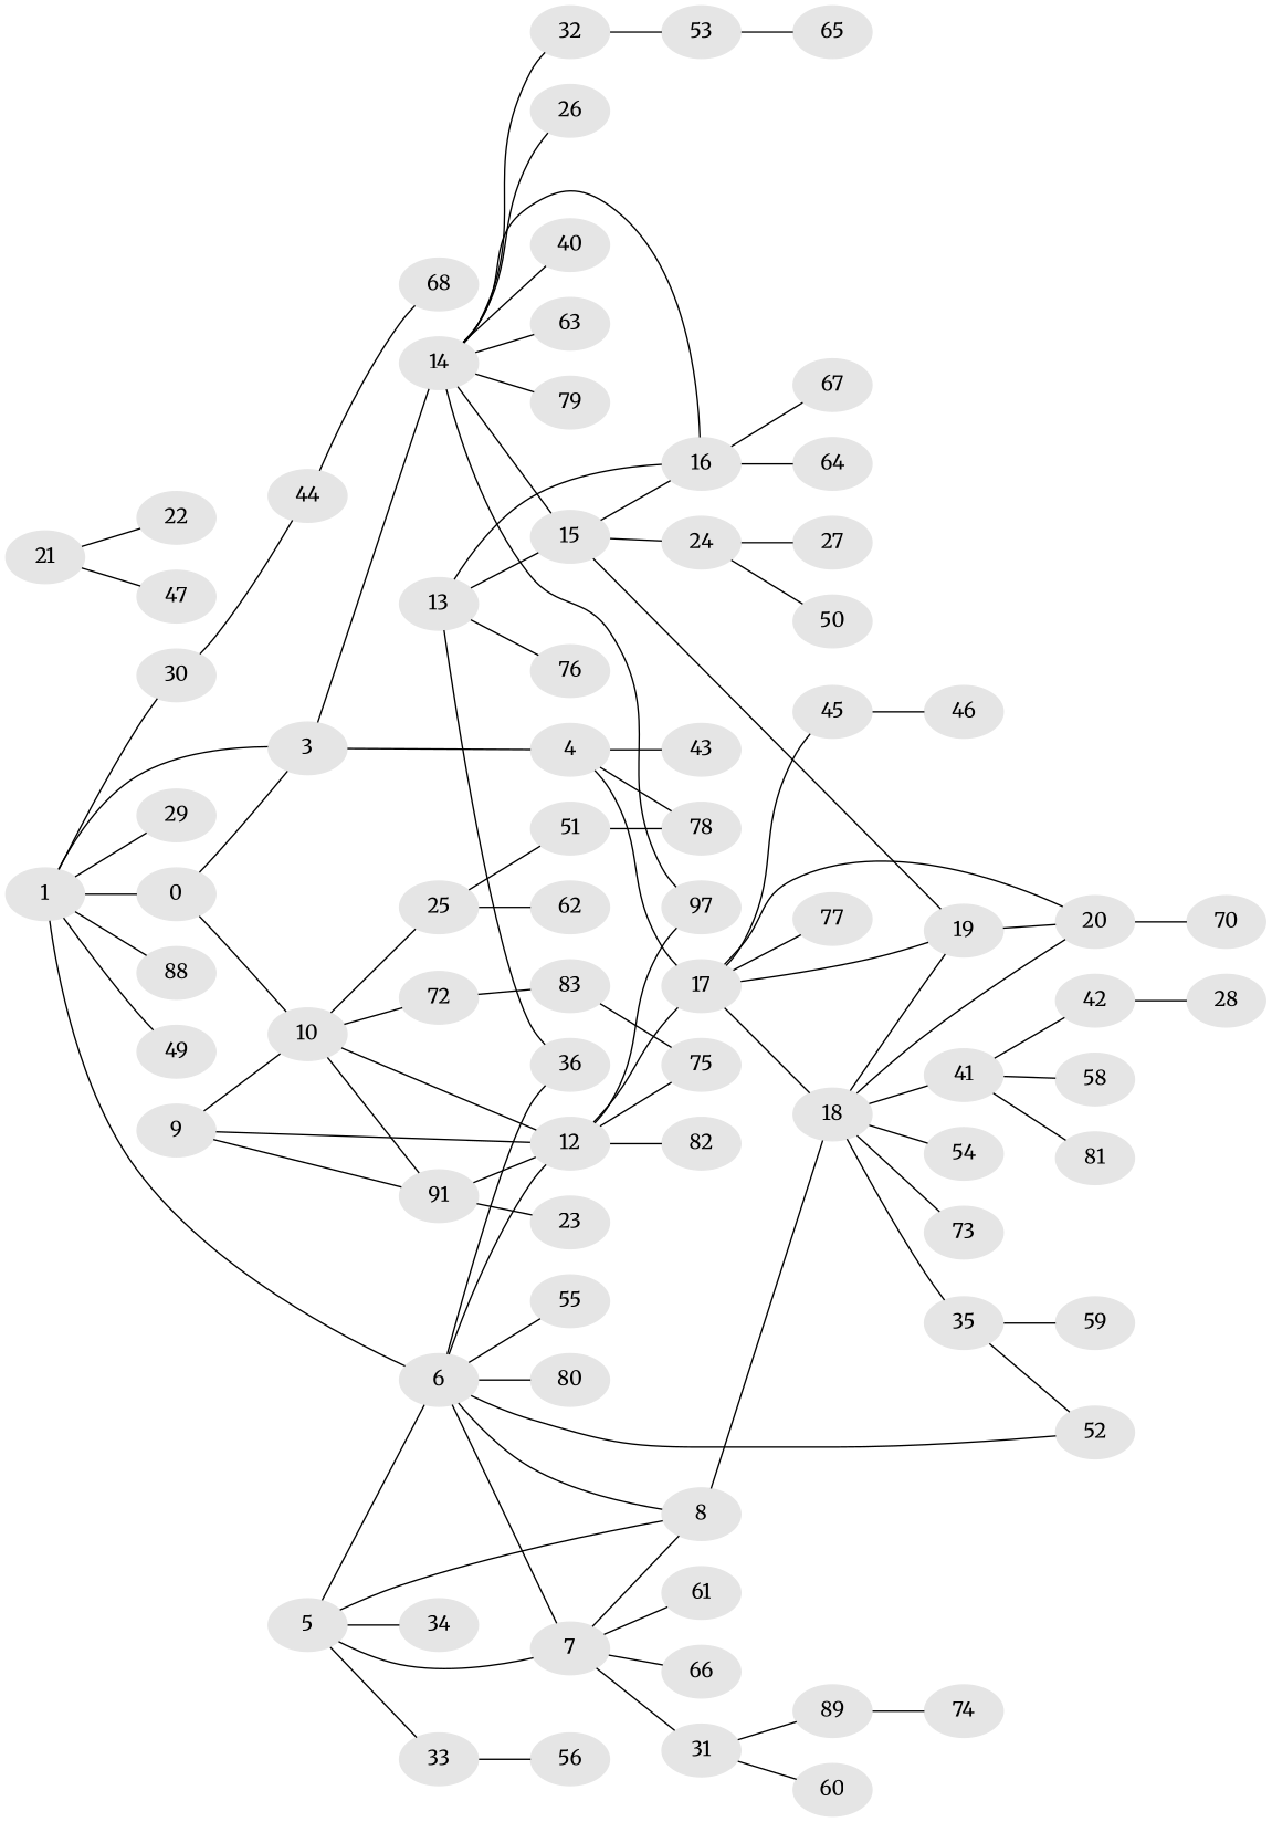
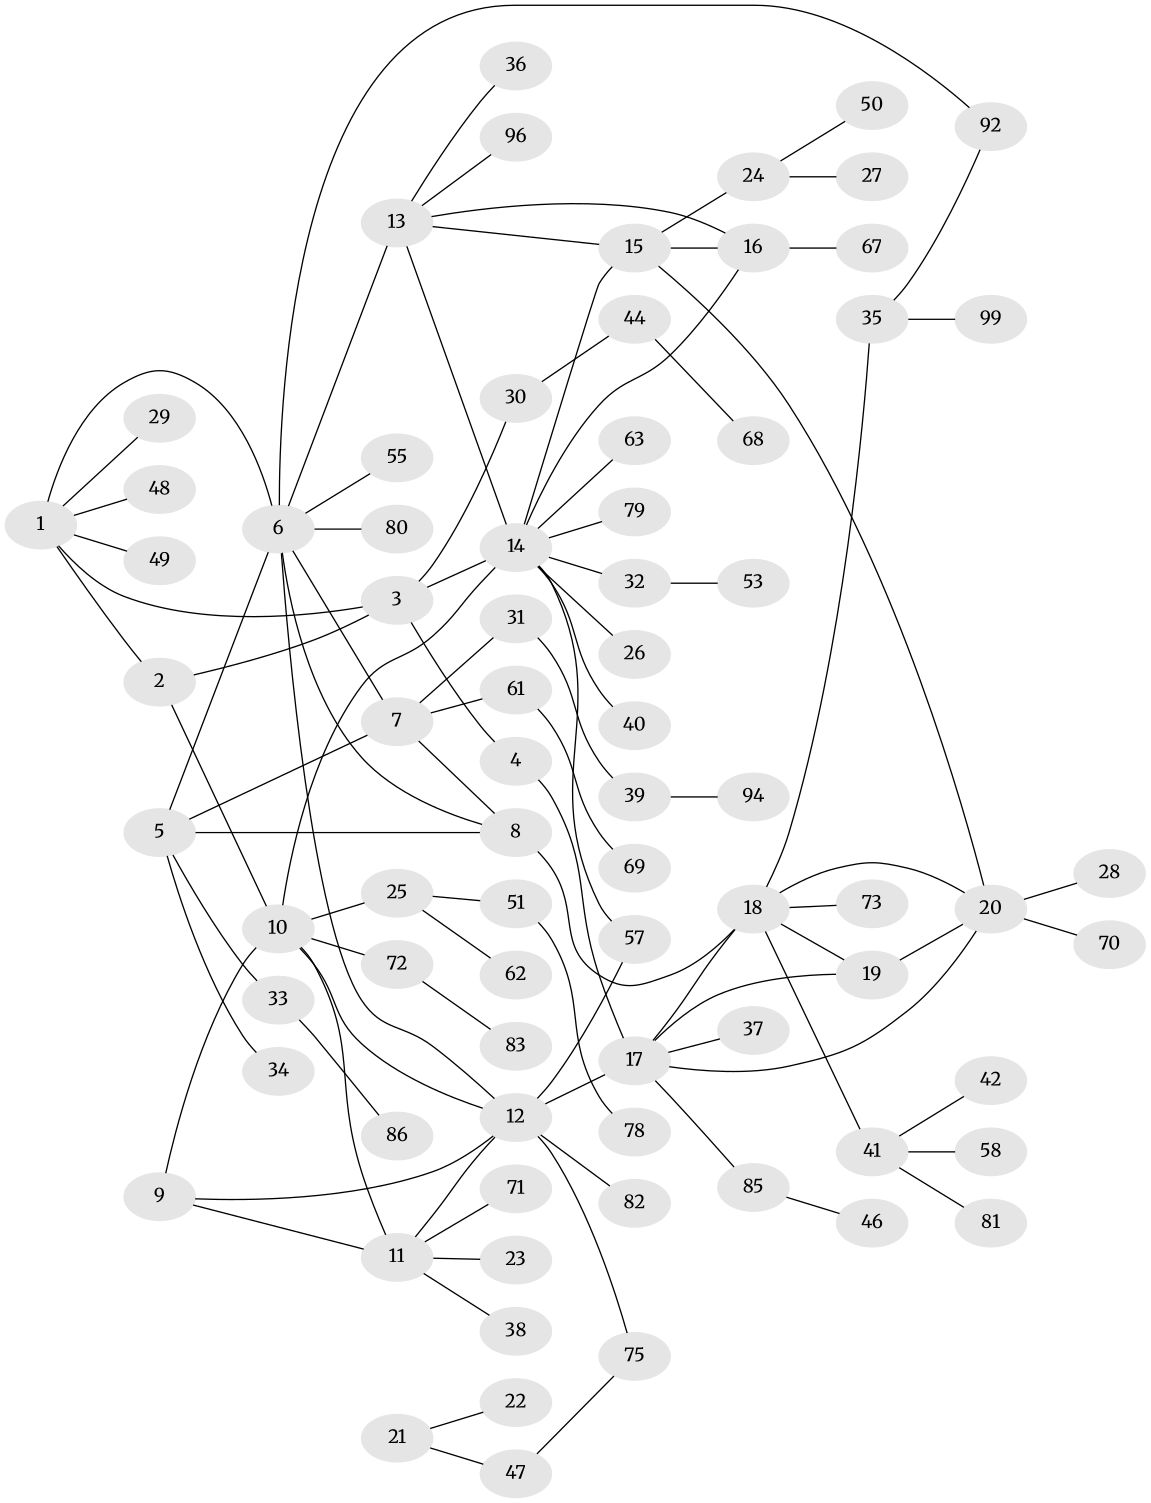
  graph {
    fontname=Merriweather
    rankdir=LR
    node [color=gray90 fontname=Merriweather style=filled]
    edge [fontname=Merriweather]
    1
-   2 [label=0]
+   2
    3
    6
    29
    30
-   48 [label=88]
+   48
    49
    10
    4
    14
    17
-   43
    78
    7
    8
    12
    13
-   52
+   52 [label=92]
    55
    80
    44
-   11 [label=91]
+   11
    25
    72
-   57 [label=97]
+   57
    15
    16
    26
    32
    40
    63
    79
    18
    19
    20
-   45
-   77
+   45 [label=85]
+   77 [label=37]
    5
    33
    34
    31
    61
-   66
-   56
+   56 [label=86]
    75
    82
    36
-   76
-   39 [label=89]
-   60
+   76 [label=96]
+   39
+   69
    35
    41
-   54
    73
    9
    23
+   38
+   71
    51
    62
    83
    24
-   64
    67
    21
    22
    47
    53
    27
    50
    28
    70
    46
-   59
+   59 [label=99]
    42
    58
    81
    68
-   74
-   65
+   74 [label=94]
    1 -- 2
    1 -- 3
    1 -- 6
    1 -- 29
-   1 -- 30
+   3 -- 30
    1 -- 48
    1 -- 49
    2 -- 3
    2 -- 10
    3 -- 4
    3 -- 14
    6 -- 7
    6 -- 8
    6 -- 12
-   6 -- 36
+   6 -- 13
    6 -- 52
    6 -- 55
    6 -- 80
    30 -- 44
+   10 -- 14
    10 -- 12
    10 -- 11
    10 -- 25
    10 -- 72
    4 -- 17
-   4 -- 43
-   4 -- 78
    14 -- 57
    14 -- 15
    14 -- 16
    14 -- 26
    14 -- 32
    14 -- 40
    14 -- 63
    14 -- 79
    17 -- 18
    17 -- 19
    17 -- 20
    17 -- 45
    17 -- 77
    7 -- 8
    7 -- 31
    7 -- 61
-   7 -- 66
    8 -- 18
    12 -- 17
    12 -- 57
    12 -- 75
    12 -- 82
+   13 -- 14
    13 -- 15
    13 -- 16
    13 -- 36
    13 -- 76
    44 -- 68
    11 -- 12
    11 -- 23
+   11 -- 38
+   11 -- 71
    25 -- 51
    25 -- 62
    72 -- 83
    15 -- 16
-   15 -- 19
+   15 -- 20
    15 -- 24
-   16 -- 64
    16 -- 67
    32 -- 53
    18 -- 19
    18 -- 20
    18 -- 35
    18 -- 41
-   18 -- 54
    18 -- 73
    19 -- 20
-   42 -- 28
+   20 -- 28
    20 -- 70
    45 -- 46
    5 -- 6
    5 -- 7
    5 -- 8
    5 -- 33
    5 -- 34
    33 -- 56
    31 -- 39
-   31 -- 60
+   61 -- 69
    39 -- 74
    35 -- 52
    35 -- 59
    41 -- 42
    41 -- 58
    41 -- 81
    9 -- 10
    9 -- 12
    9 -- 11
    51 -- 78
    24 -- 27
    24 -- 50
    21 -- 22
    21 -- 47
-   83 -- 75
-   53 -- 65
+   47 -- 75
  }
